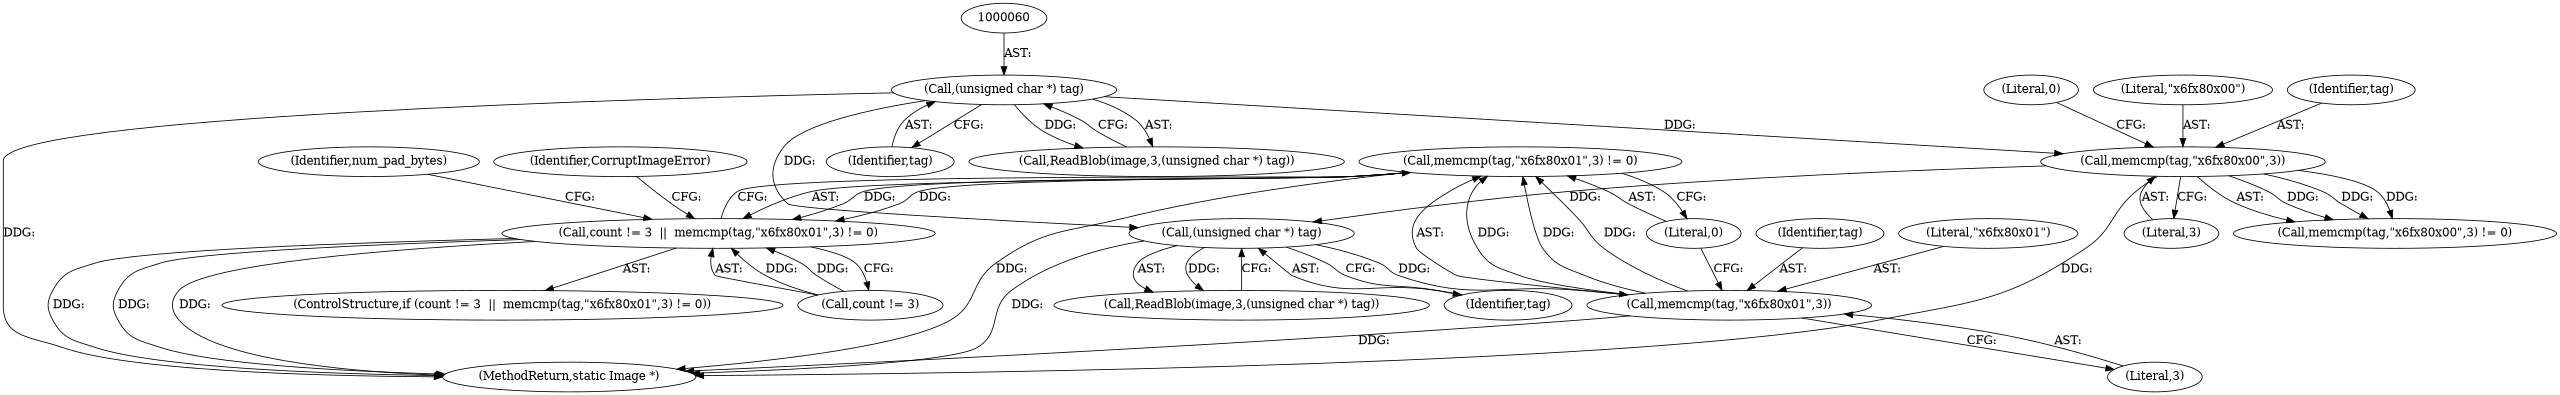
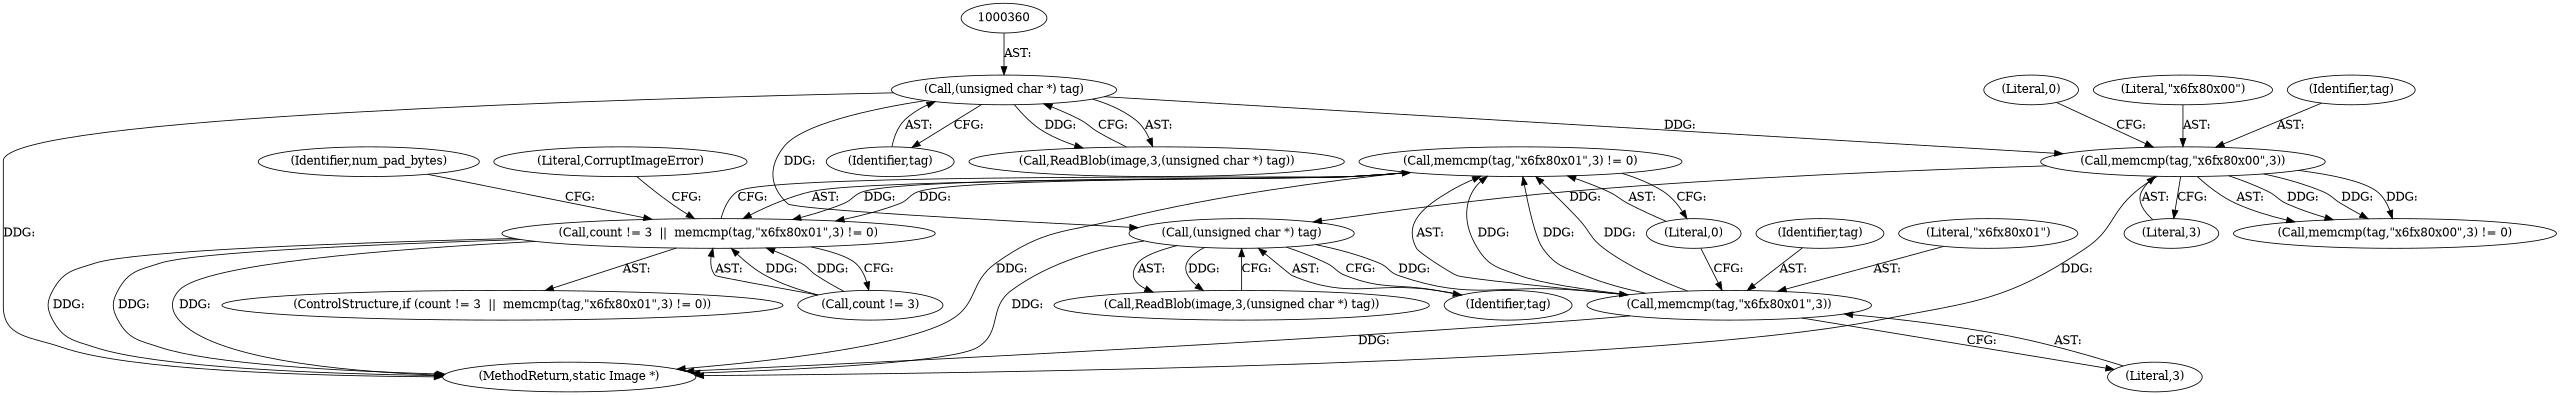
  digraph {
    n1 [label="(Call,memcmp(tag,\"\x6f\x80\x01\",3) != 0)"]
    n2 [label="(Call,count != 3  ||  memcmp(tag,\"\x6f\x80\x01\",3) != 0)"]
    n3 [label="(MethodReturn,static Image *)"]
    n4 [label="(Literal,0)"]
    n5 [label="(ControlStructure,if (count != 3  ||  memcmp(tag,\"\x6f\x80\x01\",3) != 0))"]
    n6 [label="(Call,count != 3)"]
    n7 [label="(Call,memcmp(tag,\"\x6f\x80\x01\",3))"]
    n8 [label="(Literal,3)"]
    n9 [label="(Call,(unsigned char *) tag)"]
    n10 [label="(Call,ReadBlob(image,3,(unsigned char *) tag))"]
    n11 [label="(Identifier,tag)"]
    n12 [label="(Call,memcmp(tag,\"\x6f\x80\x00\",3))"]
    n13 [label="(Call,memcmp(tag,\"\x6f\x80\x00\",3) != 0)"]
    n14 [label="(Literal,3)"]
    n15 [label="(Call,(unsigned char *) tag)"]
    n16 [label="(Identifier,tag)"]
    n17 [label="(Call,ReadBlob(image,3,(unsigned char *) tag))"]
    n18 [label="(Identifier,num_pad_bytes)"]
    n19 [label="(Literal,0)"]
-   n20 [label="(Identifier,CorruptImageError)"]
+   n20 [label="(Literal,CorruptImageError)"]
    n21 [label="(Identifier,tag)"]
    n22 [label="(Literal,\"\x6f\x80\x00\")"]
    n23 [label="(Literal,\"\x6f\x80\x01\")"]
    n24 [label="(Identifier,tag)"]
-   1000360 [label=1000060]
+   1000360
    n1 -> n2 [label="AST: "]
    n1 -> n2 [label="DDG: "]
    n1 -> n2 [label="DDG: "]
    n1 -> n3 [label="DDG: "]
    n1 -> n4 [label="CFG: "]
    n2 -> n1 [label="CFG: "]
    n2 -> n3 [label="DDG: "]
    n2 -> n3 [label="DDG: "]
    n2 -> n3 [label="DDG: "]
    n2 -> n5 [label="AST: "]
    n2 -> n6 [label="CFG: "]
    n4 -> n1 [label="AST: "]
    n4 -> n7 [label="CFG: "]
    n6 -> n2 [label="AST: "]
    n6 -> n2 [label="DDG: "]
    n6 -> n2 [label="DDG: "]
    n7 -> n1 [label="AST: "]
    n7 -> n1 [label="DDG: "]
    n7 -> n1 [label="DDG: "]
    n7 -> n1 [label="DDG: "]
    n7 -> n3 [label="DDG: "]
    n7 -> n8 [label="CFG: "]
    n8 -> n7 [label="AST: "]
    n9 -> n3 [label="DDG: "]
    n9 -> n7 [label="DDG: "]
    n9 -> n10 [label="AST: "]
    n9 -> n10 [label="DDG: "]
    n9 -> n11 [label="CFG: "]
    n10 -> n9 [label="CFG: "]
    n11 -> n9 [label="AST: "]
    n12 -> n3 [label="DDG: "]
    n12 -> n9 [label="DDG: "]
    n12 -> n13 [label="AST: "]
    n12 -> n13 [label="DDG: "]
    n12 -> n13 [label="DDG: "]
    n12 -> n13 [label="DDG: "]
    n12 -> n14 [label="CFG: "]
    n14 -> n12 [label="AST: "]
    n15 -> n3 [label="DDG: "]
    n15 -> n9 [label="DDG: "]
    n15 -> n12 [label="DDG: "]
    n15 -> n16 [label="CFG: "]
    n15 -> n17 [label="AST: "]
    n15 -> n17 [label="DDG: "]
    n16 -> n15 [label="AST: "]
    n17 -> n15 [label="CFG: "]
    n18 -> n2 [label="CFG: "]
    n19 -> n12 [label="CFG: "]
    n20 -> n2 [label="CFG: "]
    n21 -> n7 [label="AST: "]
    n22 -> n12 [label="AST: "]
    n23 -> n7 [label="AST: "]
    n24 -> n12 [label="AST: "]
    1000360 -> n15 [label="AST: "]
  }
